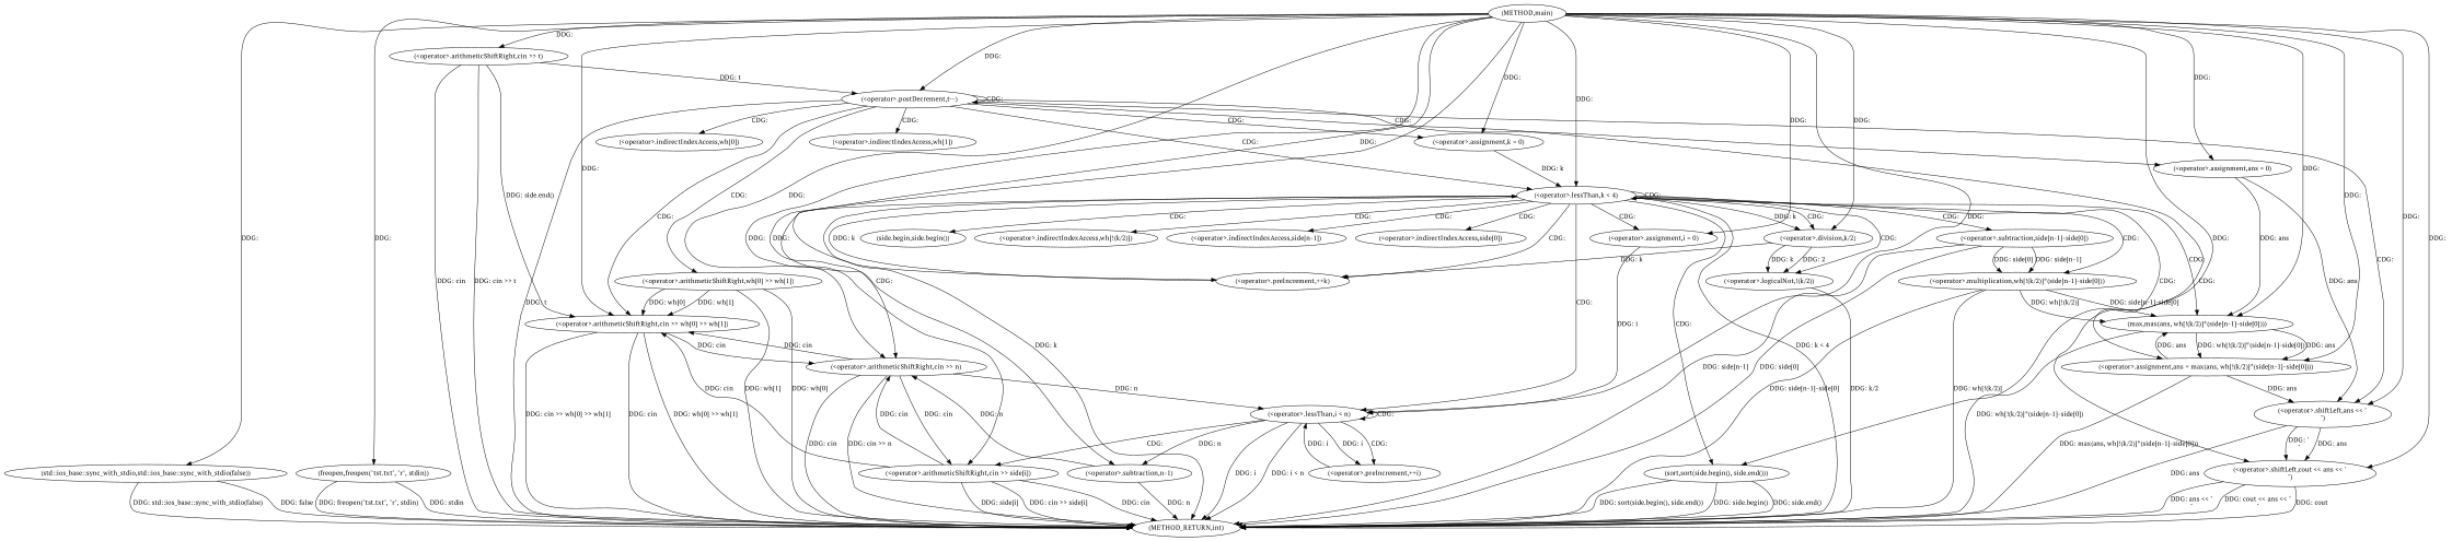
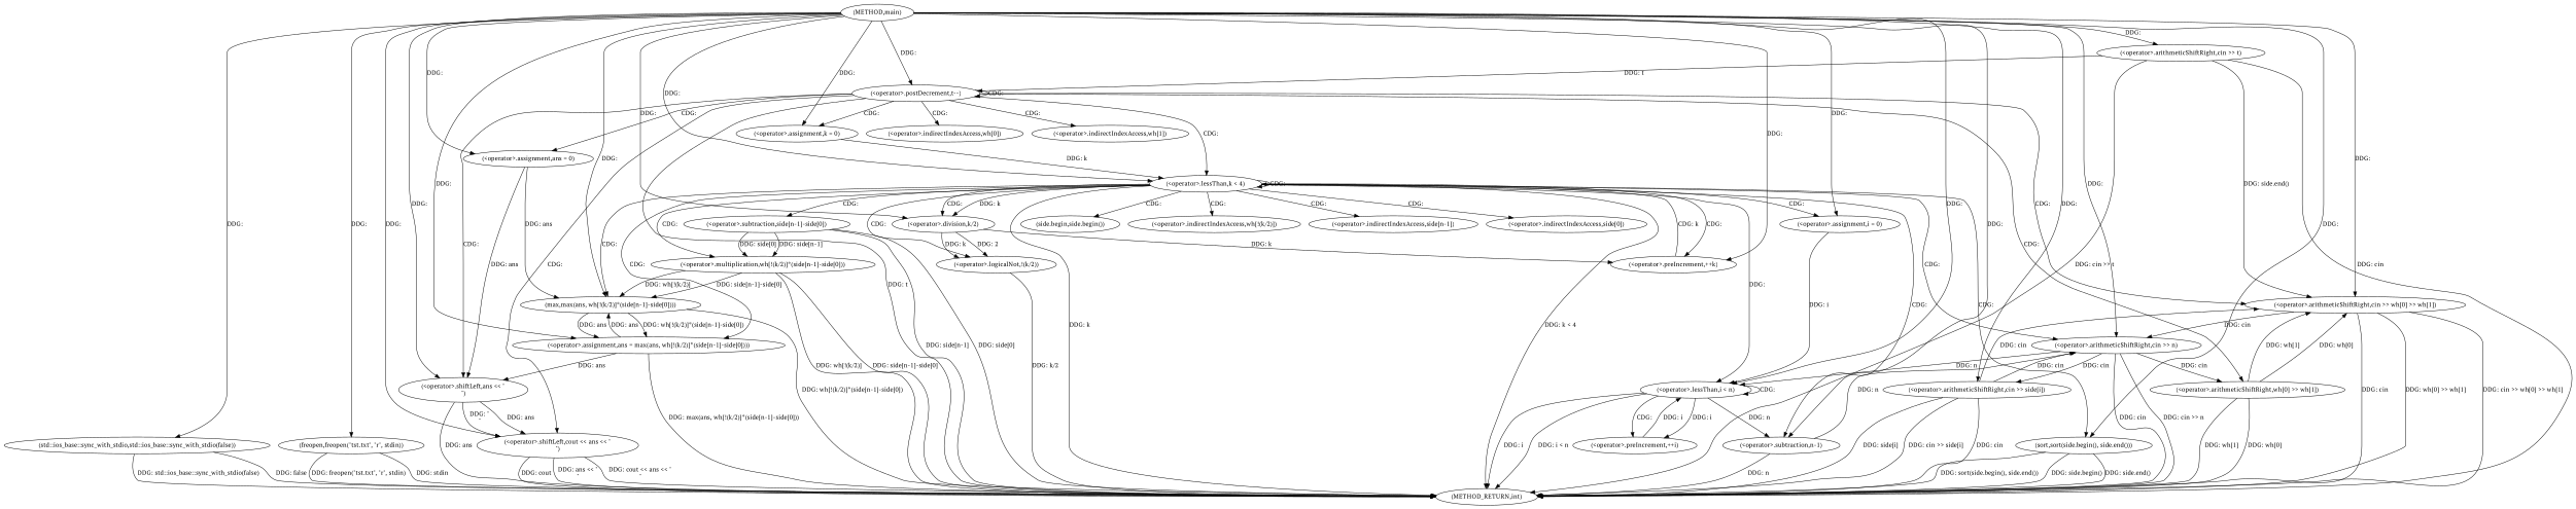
  digraph {
    fontname="PT Serif"
    node [fontname="PT Serif"]
    edge [fontname="PT Serif"]
    n1 [label="(METHOD,main)"]
    n2 [label="(std::ios_base::sync_with_stdio,std::ios_base::sync_with_stdio(false))"]
    n3 [label="(freopen,freopen(\"tst.txt\", \"r\", stdin))"]
    n4 [label="(<operator>.arithmeticShiftRight,cin >> t)"]
    n5 [label="(<operator>.postDecrement,t--)"]
    n6 [label="(<operator>.arithmeticShiftRight,cin >> wh[0] >> wh[1])"]
    n7 [label="(<operator>.assignment,ans = 0)"]
    n8 [label="(<operator>.shiftLeft,cout << ans << \"\n\")"]
    n9 [label="(<operator>.assignment,k = 0)"]
    n10 [label="(<operator>.lessThan,k < 4)"]
    n11 [label="(<operator>.preIncrement,++k)"]
    n12 [label="(<operator>.arithmeticShiftRight,cin >> n)"]
    n13 [label="(sort,sort(side.begin(), side.end()))"]
    n14 [label="(<operator>.assignment,ans = max(ans, wh[!(k/2)]*(side[n-1]-side[0])))"]
    n15 [label="(<operator>.shiftLeft,ans << \"\n\")"]
    n16 [label="(<operator>.assignment,i = 0)"]
    n17 [label="(<operator>.lessThan,i < n)"]
    n18 [label="(<operator>.arithmeticShiftRight,cin >> side[i])"]
    n19 [label="(max,max(ans, wh[!(k/2)]*(side[n-1]-side[0])))"]
    n20 [label="(<operator>.division,k/2)"]
    n21 [label="(<operator>.subtraction,n-1)"]
    n22 [label="(METHOD_RETURN,int)"]
    n23 [label="(<operator>.arithmeticShiftRight,wh[0] >> wh[1])"]
    n24 [label="(<operator>.indirectIndexAccess,wh[0])"]
    n25 [label="(<operator>.indirectIndexAccess,wh[1])"]
    n26 [label="(<operator>.multiplication,wh[!(k/2)]*(side[n-1]-side[0]))"]
    n27 [label="(<operator>.subtraction,side[n-1]-side[0])"]
    n28 [label="(<operator>.logicalNot,!(k/2))"]
    n29 [label="(side.begin,side.begin())"]
    n30 [label="(<operator>.indirectIndexAccess,wh[!(k/2)])"]
    n31 [label="(<operator>.indirectIndexAccess,side[n-1])"]
    n32 [label="(<operator>.indirectIndexAccess,side[0])"]
    n33 [label="(<operator>.preIncrement,++i)"]
    n1 -> n2 [label="DDG: "]
    n1 -> n3 [label="DDG: "]
    n1 -> n4 [label="DDG: "]
    n1 -> n5 [label="DDG: "]
    n1 -> n6 [label="DDG: "]
    n1 -> n7 [label="DDG: "]
    n1 -> n8 [label="DDG: "]
    n1 -> n9 [label="DDG: "]
    n1 -> n10 [label="DDG: "]
    n1 -> n11 [label="DDG: "]
    n1 -> n12 [label="DDG: "]
    n1 -> n13 [label="DDG: "]
    n1 -> n14 [label="DDG: "]
    n1 -> n15 [label="DDG: "]
    n1 -> n16 [label="DDG: "]
    n1 -> n17 [label="DDG: "]
    n1 -> n18 [label="DDG: "]
    n1 -> n19 [label="DDG: "]
    n1 -> n20 [label="DDG: "]
    n1 -> n21 [label="DDG: "]
    n2 -> n22 [label="DDG: std::ios_base::sync_with_stdio(false)"]
    n2 -> n22 [label="DDG: false"]
    n3 -> n22 [label="DDG: freopen(\"tst.txt\", \"r\", stdin)"]
    n3 -> n22 [label="DDG: stdin"]
    n4 -> n5 [label="DDG: t"]
    n4 -> n6 [label="DDG: side.end()"]
    n4 -> n22 [label="DDG: cin"]
    n4 -> n22 [label="DDG: cin >> t"]
    n5 -> n5 [label="CDG: "]
    n5 -> n6 [label="CDG: "]
    n5 -> n7 [label="CDG: "]
    n5 -> n8 [label="CDG: "]
    n5 -> n9 [label="CDG: "]
    n5 -> n10 [label="CDG: "]
    n5 -> n15 [label="CDG: "]
    n5 -> n22 [label="DDG: t"]
    n5 -> n23 [label="CDG: "]
    n5 -> n24 [label="CDG: "]
    n5 -> n25 [label="CDG: "]
    n6 -> n12 [label="DDG: cin"]
    n6 -> n22 [label="DDG: cin"]
    n6 -> n22 [label="DDG: wh[0] >> wh[1]"]
    n6 -> n22 [label="DDG: cin >> wh[0] >> wh[1]"]
    n7 -> n15 [label="DDG: ans"]
    n7 -> n19 [label="DDG: ans"]
    n8 -> n22 [label="DDG: ans << \"\n\""]
    n8 -> n22 [label="DDG: cout << ans << \"\n\""]
    n8 -> n22 [label="DDG: cout"]
    n9 -> n10 [label="DDG: k"]
    n10 -> n10 [label="CDG: "]
    n10 -> n11 [label="CDG: "]
    n10 -> n12 [label="CDG: "]
    n10 -> n13 [label="CDG: "]
    n10 -> n14 [label="CDG: "]
    n10 -> n16 [label="CDG: "]
-   n10 -> n17 [label="CDG: "]
+   n10 -> n17 [label="DDG: "]
    n10 -> n19 [label="CDG: "]
    n10 -> n20 [label="DDG: k"]
    n10 -> n20 [label="CDG: "]
+   n10 -> n21 [label="CDG: "]
    n10 -> n22 [label="DDG: k"]
    n10 -> n22 [label="DDG: k < 4"]
    n10 -> n26 [label="CDG: "]
    n10 -> n27 [label="CDG: "]
    n10 -> n28 [label="CDG: "]
    n10 -> n29 [label="CDG: "]
    n10 -> n30 [label="CDG: "]
    n10 -> n31 [label="CDG: "]
    n10 -> n32 [label="CDG: "]
-   n11 -> n10 [label="DDG: k"]
-   n12 -> n6 [label="DDG: cin"]
+   n11 -> n10 [label="CDG: k"]
+   n12 -> n23 [label="DDG: cin"]
    n12 -> n17 [label="DDG: n"]
    n12 -> n18 [label="DDG: cin"]
    n12 -> n22 [label="DDG: cin"]
    n12 -> n22 [label="DDG: cin >> n"]
    n13 -> n22 [label="DDG: side.begin()"]
    n13 -> n22 [label="DDG: side.end()"]
    n13 -> n22 [label="DDG: sort(side.begin(), side.end())"]
    n14 -> n15 [label="DDG: ans"]
    n14 -> n19 [label="DDG: ans"]
    n14 -> n22 [label="DDG: max(ans, wh[!(k/2)]*(side[n-1]-side[0]))"]
    n15 -> n8 [label="DDG: ans"]
    n15 -> n8 [label="DDG: \"\n\""]
    n15 -> n22 [label="DDG: ans"]
    n16 -> n17 [label="DDG: i"]
    n17 -> n17 [label="CDG: "]
-   n17 -> n18 [label="CDG: "]
    n17 -> n21 [label="DDG: n"]
    n17 -> n22 [label="DDG: i"]
    n17 -> n22 [label="DDG: i < n"]
    n17 -> n33 [label="DDG: i"]
    n17 -> n33 [label="CDG: "]
    n18 -> n6 [label="DDG: cin"]
    n18 -> n12 [label="DDG: cin"]
    n18 -> n22 [label="DDG: cin"]
    n18 -> n22 [label="DDG: side[i]"]
    n18 -> n22 [label="DDG: cin >> side[i]"]
    n19 -> n14 [label="DDG: wh[!(k/2)]*(side[n-1]-side[0])"]
    n19 -> n14 [label="DDG: ans"]
    n19 -> n22 [label="DDG: wh[!(k/2)]*(side[n-1]-side[0])"]
    n20 -> n11 [label="DDG: k"]
    n20 -> n28 [label="DDG: 2"]
    n20 -> n28 [label="DDG: k"]
    n21 -> n12 [label="DDG: n"]
    n21 -> n22 [label="DDG: n"]
    n23 -> n6 [label="DDG: wh[1]"]
    n23 -> n6 [label="DDG: wh[0]"]
    n23 -> n22 [label="DDG: wh[0]"]
    n23 -> n22 [label="DDG: wh[1]"]
    n26 -> n19 [label="DDG: side[n-1]-side[0]"]
    n26 -> n19 [label="DDG: wh[!(k/2)]"]
    n26 -> n22 [label="DDG: wh[!(k/2)]"]
    n26 -> n22 [label="DDG: side[n-1]-side[0]"]
    n27 -> n22 [label="DDG: side[n-1]"]
    n27 -> n22 [label="DDG: side[0]"]
    n27 -> n26 [label="DDG: side[n-1]"]
    n27 -> n26 [label="DDG: side[0]"]
    n28 -> n22 [label="DDG: k/2"]
    n33 -> n17 [label="DDG: i"]
  }
